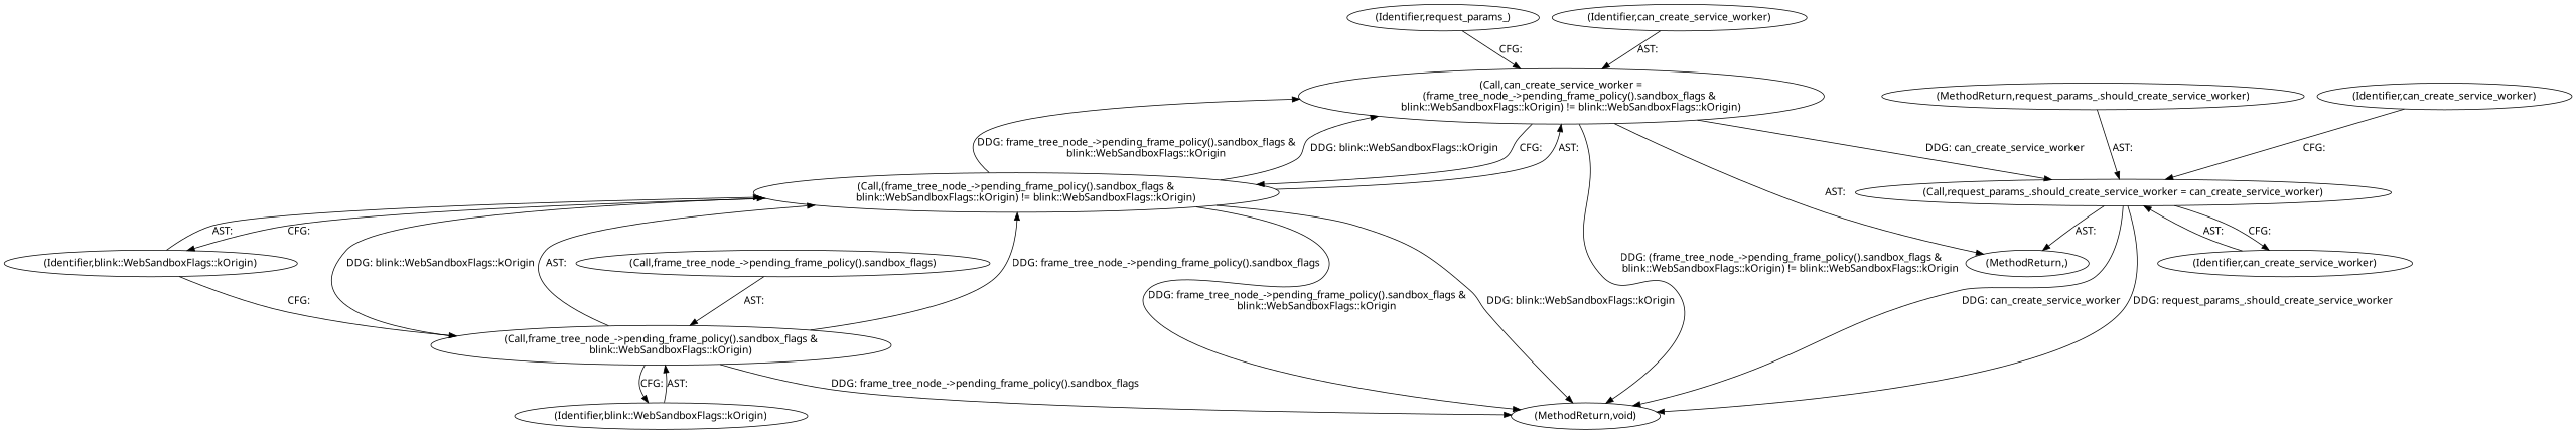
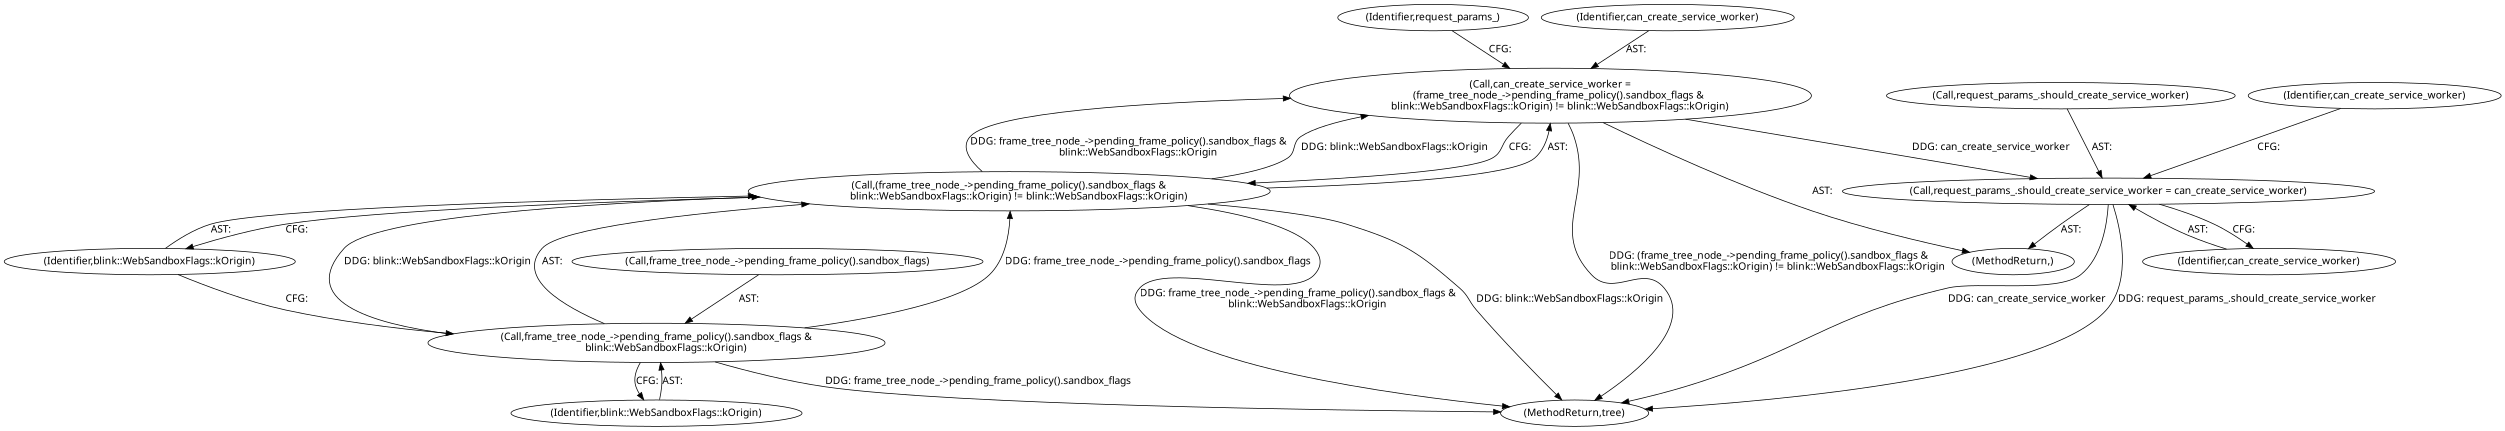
  digraph {
    fontname="Noto Sans"
    node [fontname="Noto Sans"]
    edge [fontname="Noto Sans"]
    n1 [label="(Call,can_create_service_worker =\n      (frame_tree_node_->pending_frame_policy().sandbox_flags &\n       blink::WebSandboxFlags::kOrigin) != blink::WebSandboxFlags::kOrigin)"]
    n2 [label="(Call,(frame_tree_node_->pending_frame_policy().sandbox_flags &\n       blink::WebSandboxFlags::kOrigin) != blink::WebSandboxFlags::kOrigin)"]
    n3 [label="(Call,request_params_.should_create_service_worker = can_create_service_worker)"]
    n4 [label="(MethodReturn,)"]
-   n5 [label="(MethodReturn,void)"]
+   n5 [label="(MethodReturn,tree)"]
    n6 [label="(Identifier,blink::WebSandboxFlags::kOrigin)"]
    n7 [label="(Identifier,can_create_service_worker)"]
    n8 [label="(Call,frame_tree_node_->pending_frame_policy().sandbox_flags &\n       blink::WebSandboxFlags::kOrigin)"]
    n9 [label="(Identifier,blink::WebSandboxFlags::kOrigin)"]
    n10 [label="(Call,frame_tree_node_->pending_frame_policy().sandbox_flags)"]
-   n11 [label="(MethodReturn,request_params_.should_create_service_worker)"]
+   n11 [label="(Call,request_params_.should_create_service_worker)"]
    n12 [label="(Identifier,request_params_)"]
    n13 [label="(Identifier,can_create_service_worker)"]
    n14 [label="(Identifier,can_create_service_worker)"]
    n1 -> n2 [label="CFG: "]
    n1 -> n3 [label="DDG: can_create_service_worker"]
    n1 -> n4 [label="AST: "]
    n1 -> n5 [label="DDG: (frame_tree_node_->pending_frame_policy().sandbox_flags &\n       blink::WebSandboxFlags::kOrigin) != blink::WebSandboxFlags::kOrigin"]
    n2 -> n1 [label="AST: "]
    n2 -> n1 [label="DDG: frame_tree_node_->pending_frame_policy().sandbox_flags &\n       blink::WebSandboxFlags::kOrigin"]
    n2 -> n1 [label="DDG: blink::WebSandboxFlags::kOrigin"]
    n2 -> n5 [label="DDG: blink::WebSandboxFlags::kOrigin"]
    n2 -> n5 [label="DDG: frame_tree_node_->pending_frame_policy().sandbox_flags &\n       blink::WebSandboxFlags::kOrigin"]
    n2 -> n6 [label="CFG: "]
    n3 -> n4 [label="AST: "]
    n3 -> n5 [label="DDG: can_create_service_worker"]
    n3 -> n5 [label="DDG: request_params_.should_create_service_worker"]
    n3 -> n7 [label="CFG: "]
    n6 -> n2 [label="AST: "]
    n6 -> n8 [label="CFG: "]
    n7 -> n3 [label="AST: "]
    n8 -> n2 [label="AST: "]
    n8 -> n2 [label="DDG: frame_tree_node_->pending_frame_policy().sandbox_flags"]
    n8 -> n2 [label="DDG: blink::WebSandboxFlags::kOrigin"]
    n8 -> n5 [label="DDG: frame_tree_node_->pending_frame_policy().sandbox_flags"]
    n8 -> n9 [label="CFG: "]
    n9 -> n8 [label="AST: "]
    n10 -> n8 [label="AST: "]
    n11 -> n3 [label="AST: "]
    n12 -> n1 [label="CFG: "]
    n13 -> n1 [label="AST: "]
    n14 -> n3 [label="CFG: "]
  }
